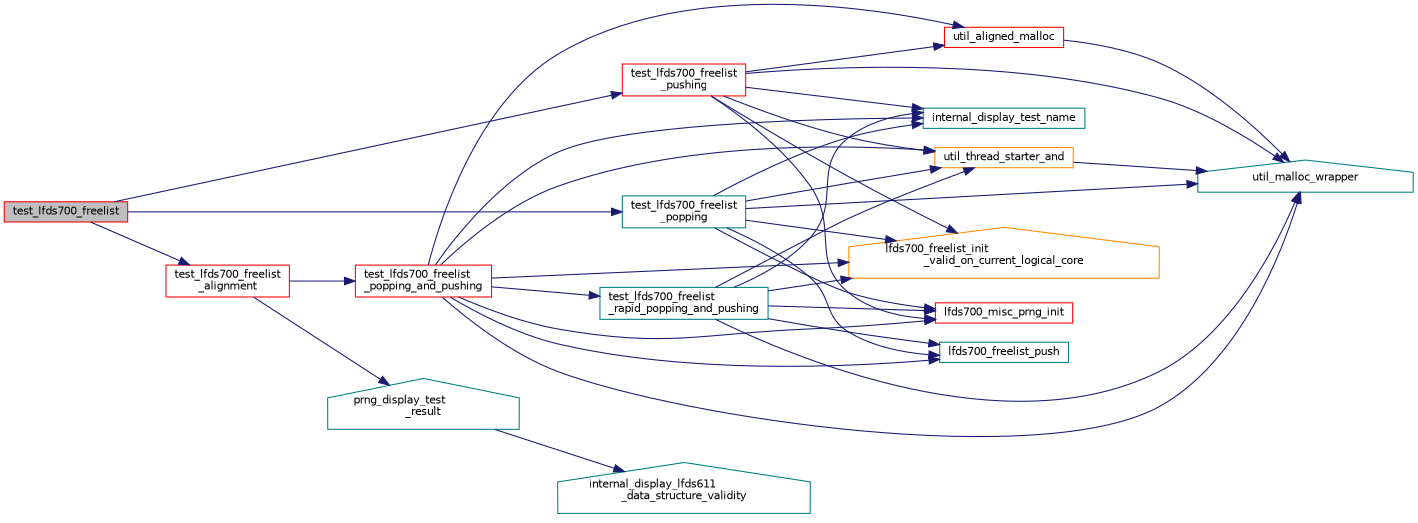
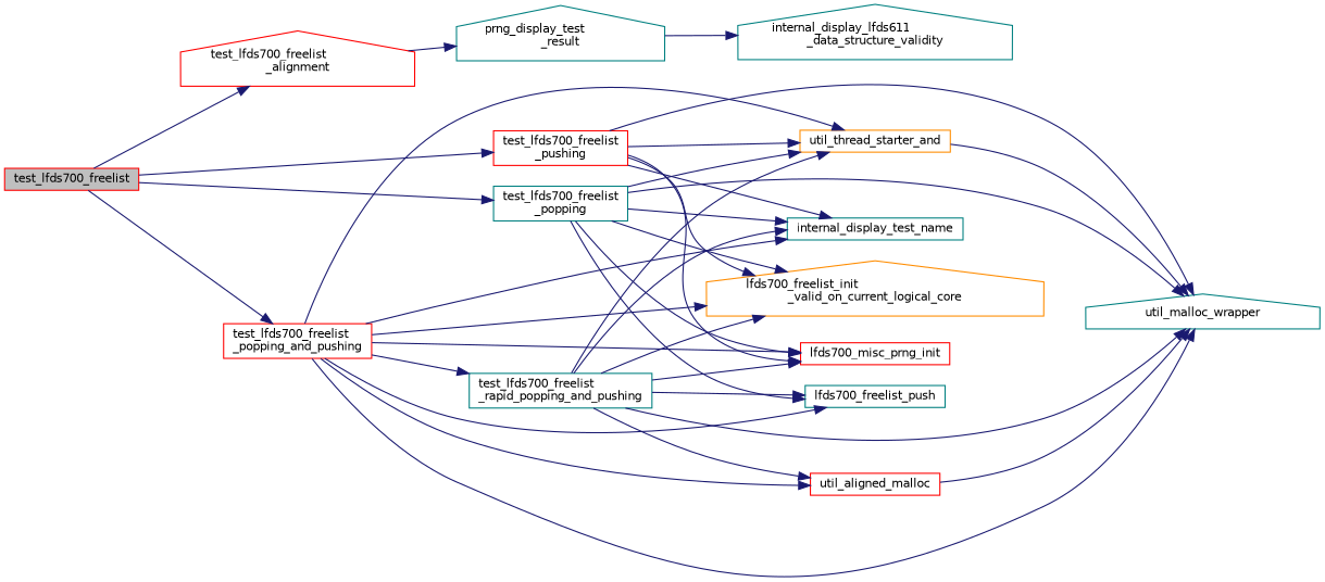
  digraph {
    rankdir=LR
    node [color=teal fillcolor=white fontname=Helvetica fontsize=10 shape=box style=filled]
    edge [color=midnightblue fontname=Helvetica fontsize=10 labelfontname=Helvetica labelfontsize=10 style=solid]
    n1 [color=red fillcolor=grey75 fontcolor=black height=0.2 label=test_lfds700_freelist width=0.4]
-   n2 [color=red height=0.2 label="test_lfds700_freelist\l_alignment" width=0.4]
+   n2 [color=red height=0.2 label="test_lfds700_freelist\l_alignment" shape=house width=0.4]
    n3 [height=0.2 label="test_lfds700_freelist\l_popping" width=0.4]
    n4 [color=red height=0.2 label="test_lfds700_freelist\l_popping_and_pushing" width=0.4]
    n5 [color=red height=0.2 label="test_lfds700_freelist\l_pushing" width=0.4]
    n6 [height=0.2 label="prng_display_test\l_result" shape=house width=0.4]
    n7 [height=0.2 label=internal_display_test_name width=0.4]
    n8 [color=darkorange height=0.2 label="lfds700_freelist_init\l_valid_on_current_logical_core" shape=house width=0.4]
    n9 [height=0.2 label=lfds700_freelist_push width=0.4]
    n10 [color=red height=0.2 label=lfds700_misc_prng_init width=0.4]
    n11 [height=0.2 label=util_malloc_wrapper shape=house width=0.4]
    n12 [color=darkorange height=0.2 label=util_thread_starter_and width=0.4]
    n13 [height=0.2 label="test_lfds700_freelist\l_rapid_popping_and_pushing" width=0.4]
    n14 [color=red height=0.2 label=util_aligned_malloc width=0.4]
    n15 [height=0.2 label="internal_display_lfds611\l_data_structure_validity" shape=house width=0.4]
    n1 -> n2
    n1 -> n3
-   n2 -> n4
+   n1 -> n4
    n1 -> n5
    n2 -> n6
    n3 -> n7
    n3 -> n8
    n3 -> n9
    n3 -> n10
    n3 -> n11
    n3 -> n12
    n4 -> n7
    n4 -> n8
    n4 -> n9
    n4 -> n10
    n4 -> n11
    n4 -> n12
    n4 -> n13
    n4 -> n14
    n5 -> n7
    n5 -> n8
    n5 -> n10
    n5 -> n11
    n5 -> n12
    n6 -> n15
    n12 -> n11
    n13 -> n7
    n13 -> n8
    n13 -> n9
    n13 -> n10
    n13 -> n11
    n13 -> n12
-   n5 -> n14
+   n13 -> n14
    n14 -> n11
  }
